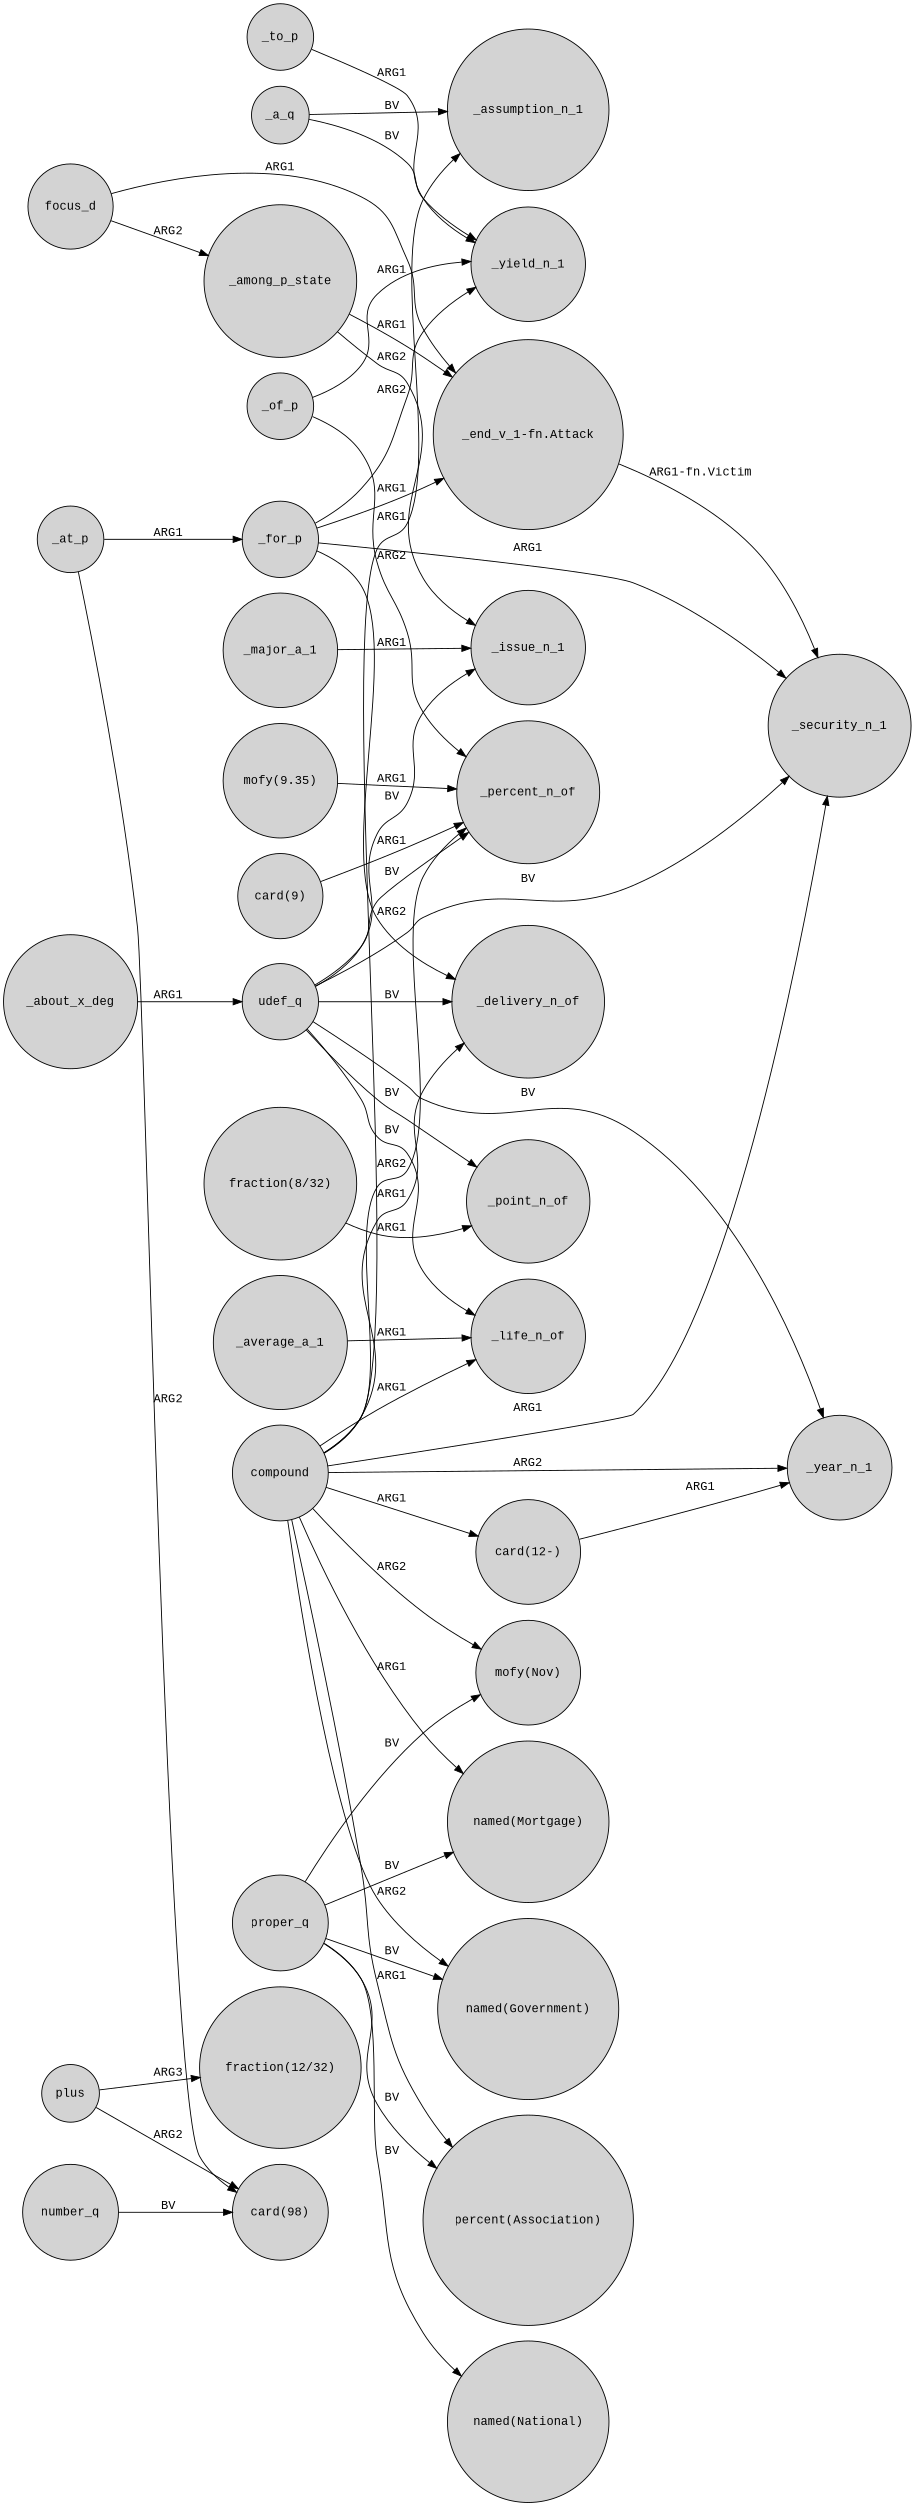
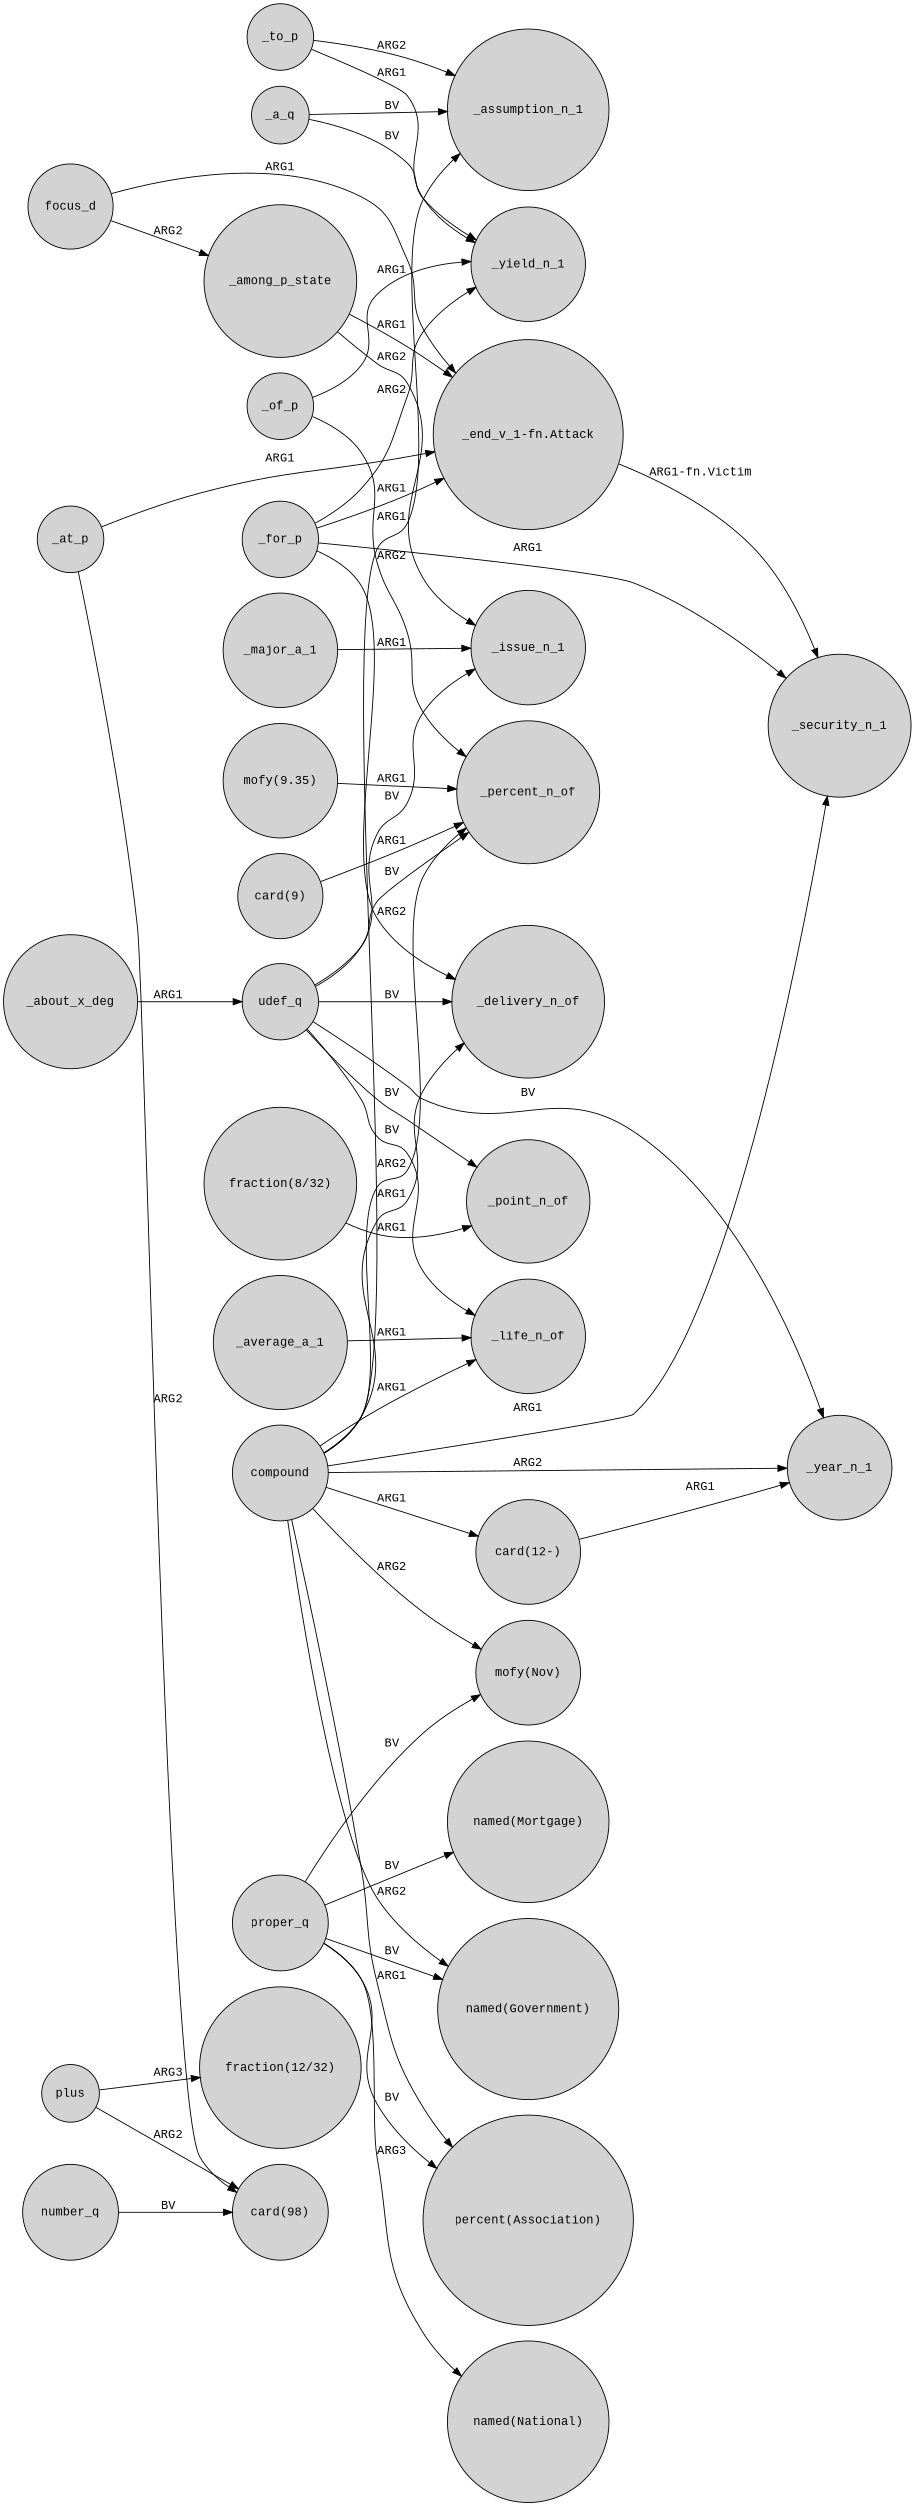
  digraph {
    fontname="Liberation Mono"
    rankdir=LR
    node [fontname="Liberation Mono" shape=circle style=filled]
    edge [fontname="Liberation Mono"]
    _of_p
    _yield_n_1
    _percent_n_of
    proper_q
    "named(Government)"
    n6 [label="percent(Association)"]
    "mofy(Nov)"
    "named(National)"
    "named(Mortgage)"
    _among_p_state
    _issue_n_1
    "_end_v_1-fn.Attack"
    _security_n_1
    plus
    "fraction(12/32)"
    "card(98)"
    compound
    _life_n_of
    _assumption_n_1
    _year_n_1
    _delivery_n_of
    "card(12-)"
    _at_p
    _for_p
    n25 [label="mofy(9.35)"]
    _a_q
    "card(9)"
    _to_p
    udef_q
    _point_n_of
    "fraction(8/32)"
    _about_x_deg
    _average_a_1
    focus_d
    _major_a_1
    number_q
    _of_p -> _yield_n_1 [label=ARG1]
    _of_p -> _percent_n_of [label=ARG2]
    proper_q -> "named(Government)" [label=BV]
    proper_q -> n6 [label=BV]
    proper_q -> "mofy(Nov)" [label=BV]
-   proper_q -> "named(National)" [label=BV]
+   proper_q -> "named(National)" [label=ARG3]
    proper_q -> "named(Mortgage)" [label=BV]
    _among_p_state -> _issue_n_1 [label=ARG2]
    _among_p_state -> "_end_v_1-fn.Attack" [label=ARG1]
    "_end_v_1-fn.Attack" -> _security_n_1 [label="ARG1-fn.Victim"]
    plus -> "fraction(12/32)" [label=ARG3]
    plus -> "card(98)" [label=ARG2]
    compound -> _percent_n_of [label=ARG2]
    compound -> "named(Government)" [label=ARG2]
    compound -> n6 [label=ARG1]
    compound -> "mofy(Nov)" [label=ARG2]
-   compound -> "named(Mortgage)" [label=ARG1]
    compound -> _security_n_1 [label=ARG1]
    compound -> _life_n_of [label=ARG1]
    compound -> _assumption_n_1 [label=ARG1]
    compound -> _year_n_1 [label=ARG2]
    compound -> _delivery_n_of [label=ARG1]
    compound -> "card(12-)" [label=ARG1]
    "card(12-)" -> _year_n_1 [label=ARG1]
-   _at_p -> _for_p [label=ARG1]
+   _at_p -> "_end_v_1-fn.Attack" [label=ARG1]
    _at_p -> "card(98)" [label=ARG2]
    _for_p -> _yield_n_1 [label=ARG2]
    _for_p -> "_end_v_1-fn.Attack" [label=ARG1]
    _for_p -> _security_n_1 [label=ARG1]
    _for_p -> _delivery_n_of [label=ARG2]
    n25 -> _percent_n_of [label=ARG1]
    _a_q -> _yield_n_1 [label=BV]
    _a_q -> _assumption_n_1 [label=BV]
    "card(9)" -> _percent_n_of [label=ARG1]
    _to_p -> _yield_n_1 [label=ARG1]
+   _to_p -> _assumption_n_1 [label=ARG2]
    udef_q -> _percent_n_of [label=BV]
    udef_q -> _issue_n_1 [label=BV]
-   udef_q -> _security_n_1 [label=BV]
    udef_q -> _life_n_of [label=BV]
    udef_q -> _year_n_1 [label=BV]
    udef_q -> _delivery_n_of [label=BV]
    udef_q -> _point_n_of [label=BV]
    "fraction(8/32)" -> _point_n_of [label=ARG1]
    _about_x_deg -> udef_q [label=ARG1]
    _average_a_1 -> _life_n_of [label=ARG1]
    focus_d -> _among_p_state [label=ARG2]
    focus_d -> "_end_v_1-fn.Attack" [label=ARG1]
    _major_a_1 -> _issue_n_1 [label=ARG1]
    number_q -> "card(98)" [label=BV]
  }
